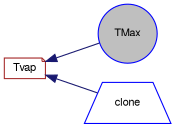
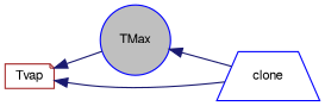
  digraph {
    rankdir=LR
    node [color=blue fontname=FreeSans fontsize=10]
    edge [color=midnightblue dir=back fontname=FreeSans fontsize=10 labelfontname=FreeSans labelfontsize=10 style=solid]
    n1 [fillcolor=grey75 fontcolor=black height=0.2 label=TMax shape=circle style=filled width=0.4]
    n2 [height=0.2 label=clone shape=trapezium width=0.4]
    n3 [color=brown height=0.2 label=Tvap shape=note width=0.4]
+   n1 -> n2
    n3 -> n1
    n3 -> n2
  }
